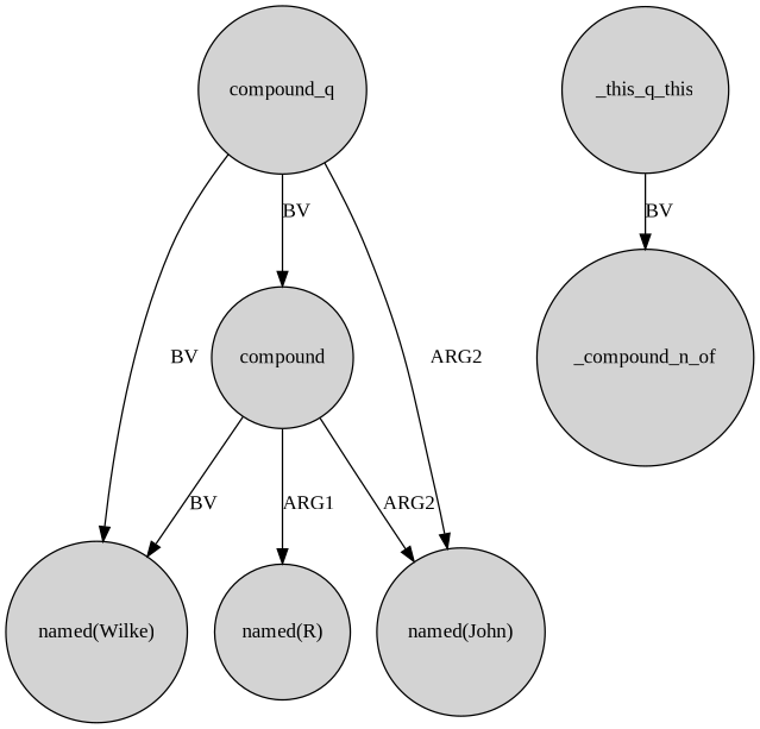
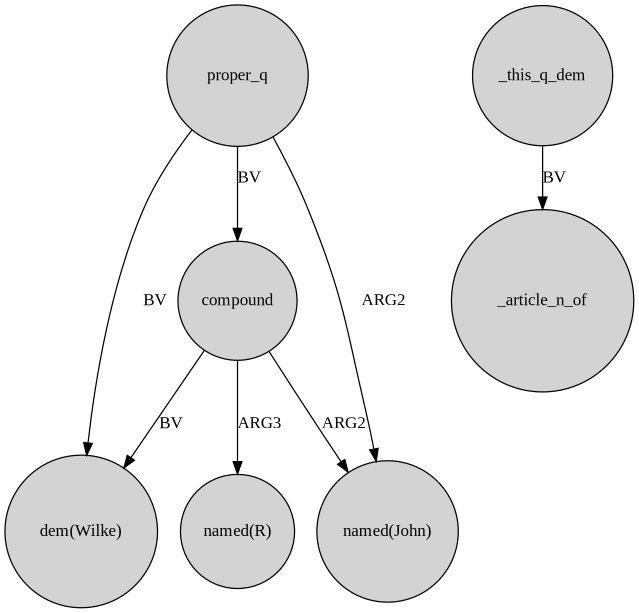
  digraph {
    fontname="Liberation Serif"
    node [fontname="Liberation Serif" shape=circle style=filled]
    edge [fontname="Liberation Serif"]
    compound
    "named(John)"
-   "named(Wilke)"
+   "named(Wilke)" [label="dem(Wilke)"]
    "named(R)"
-   proper_q [label=compound_q]
-   _this_q_dem [label=_this_q_this]
-   _article_n_of [label=_compound_n_of]
+   proper_q
+   _this_q_dem
+   _article_n_of
    compound -> "named(John)" [label=ARG2]
    compound -> "named(Wilke)" [label=BV]
-   compound -> "named(R)" [label=ARG1]
+   compound -> "named(R)" [label=ARG3]
    proper_q -> compound [label=BV]
    proper_q -> "named(John)" [label=ARG2]
    proper_q -> "named(Wilke)" [label=BV]
    _this_q_dem -> _article_n_of [label=BV]
  }
